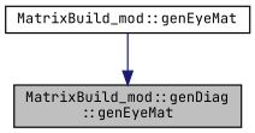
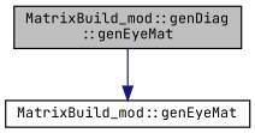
  digraph {
    rankdir=TB
    fontname="JetBrains Mono"
    node [color=black fontname="JetBrains Mono" fontsize=10 shape=record style=filled]
    n1 [fillcolor=grey75 fontcolor=black height=0.2 label="MatrixBuild_mod::genDiag\l::genEyeMat" width=0.4]
    n2 [fillcolor=white height=0.2 label="MatrixBuild_mod::genEyeMat" width=0.4]
-   n2 -> n1 [color=midnightblue fontname="JetBrains Mono" fontsize=10 labelfontname=Helvetica labelfontsize=10 style=solid]
+   n1 -> n2 [color=midnightblue fontname="JetBrains Mono" fontsize=10 labelfontname=Helvetica labelfontsize=10 style=solid]
  }
